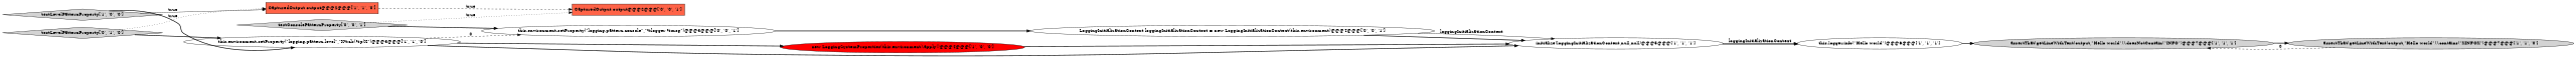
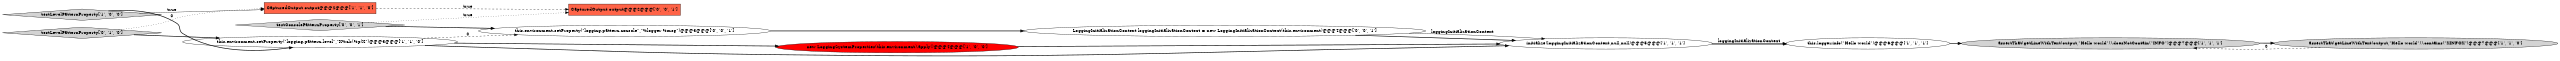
  digraph {
    rankdir=LR
    node [fillcolor=lightgray shape=ellipse style=filled]
    edge [style=bold]
    n1 [label="testConsolePatternProperty['0', '0', '1']" shape=diamond]
    n2 [fillcolor=white label="this.environment.setProperty(\"logging.pattern.console\",\"%logger %msg\")@@@3@@@['0', '0', '1']"]
    n3 [fillcolor=tomato label="CapturedOutput output@@@2@@@['0', '0', '1']" shape=box]
    n4 [fillcolor=white label="LoggingInitializationContext loggingInitializationContext = new LoggingInitializationContext(this.environment)@@@4@@@['0', '0', '1']"]
    n5 [fillcolor=tomato label="CapturedOutput output@@@2@@@['1', '1', '0']" shape=box]
    n6 [fillcolor=white label="initialize(loggingInitializationContext,null,null)@@@5@@@['1', '1', '1']"]
    n7 [label="assertThat(getLineWithText(output,\"Hello world\")).doesNotContain(\"INFO\")@@@7@@@['1', '1', '1']"]
    n8 [label="assertThat(getLineWithText(output,\"Hello world\")).contains(\"XINFOX\")@@@7@@@['1', '1', '0']"]
    n9 [label="testLevelPatternProperty['1', '0', '0']" shape=diamond]
    n10 [fillcolor=white label="this.environment.setProperty(\"logging.pattern.level\",\"X%clr(%p)X\")@@@3@@@['1', '1', '0']"]
    n11 [fillcolor=red label="new LoggingSystemProperties(this.environment).apply()@@@4@@@['1', '0', '0']"]
    n12 [fillcolor=white label="this.logger.info(\"Hello world\")@@@6@@@['1', '1', '1']"]
    n13 [label="testLevelPatternProperty['0', '1', '0']" shape=diamond]
    n1 -> n2
    n1 -> n3 [label=true style=dotted]
    n2 -> n4
    n4 -> n6 [label=loggingInitializationContext style=solid]
    n4 -> n6
    n5 -> n3 [label=true style=dashed]
    n6 -> n12 [label=loggingInitializationContext style=solid]
    n6 -> n12
    n7 -> n8
    n8 -> n7 [label=0 style=dashed]
    n9 -> n5 [label=true style=solid]
    n9 -> n10
    n10 -> n2 [label=0 style=dashed]
    n10 -> n6
    n10 -> n11
    n11 -> n6
    n12 -> n7
-   n13 -> n5 [label=true style=dotted]
+   n13 -> n5 [label=0 style=dotted]
    n13 -> n10
  }
